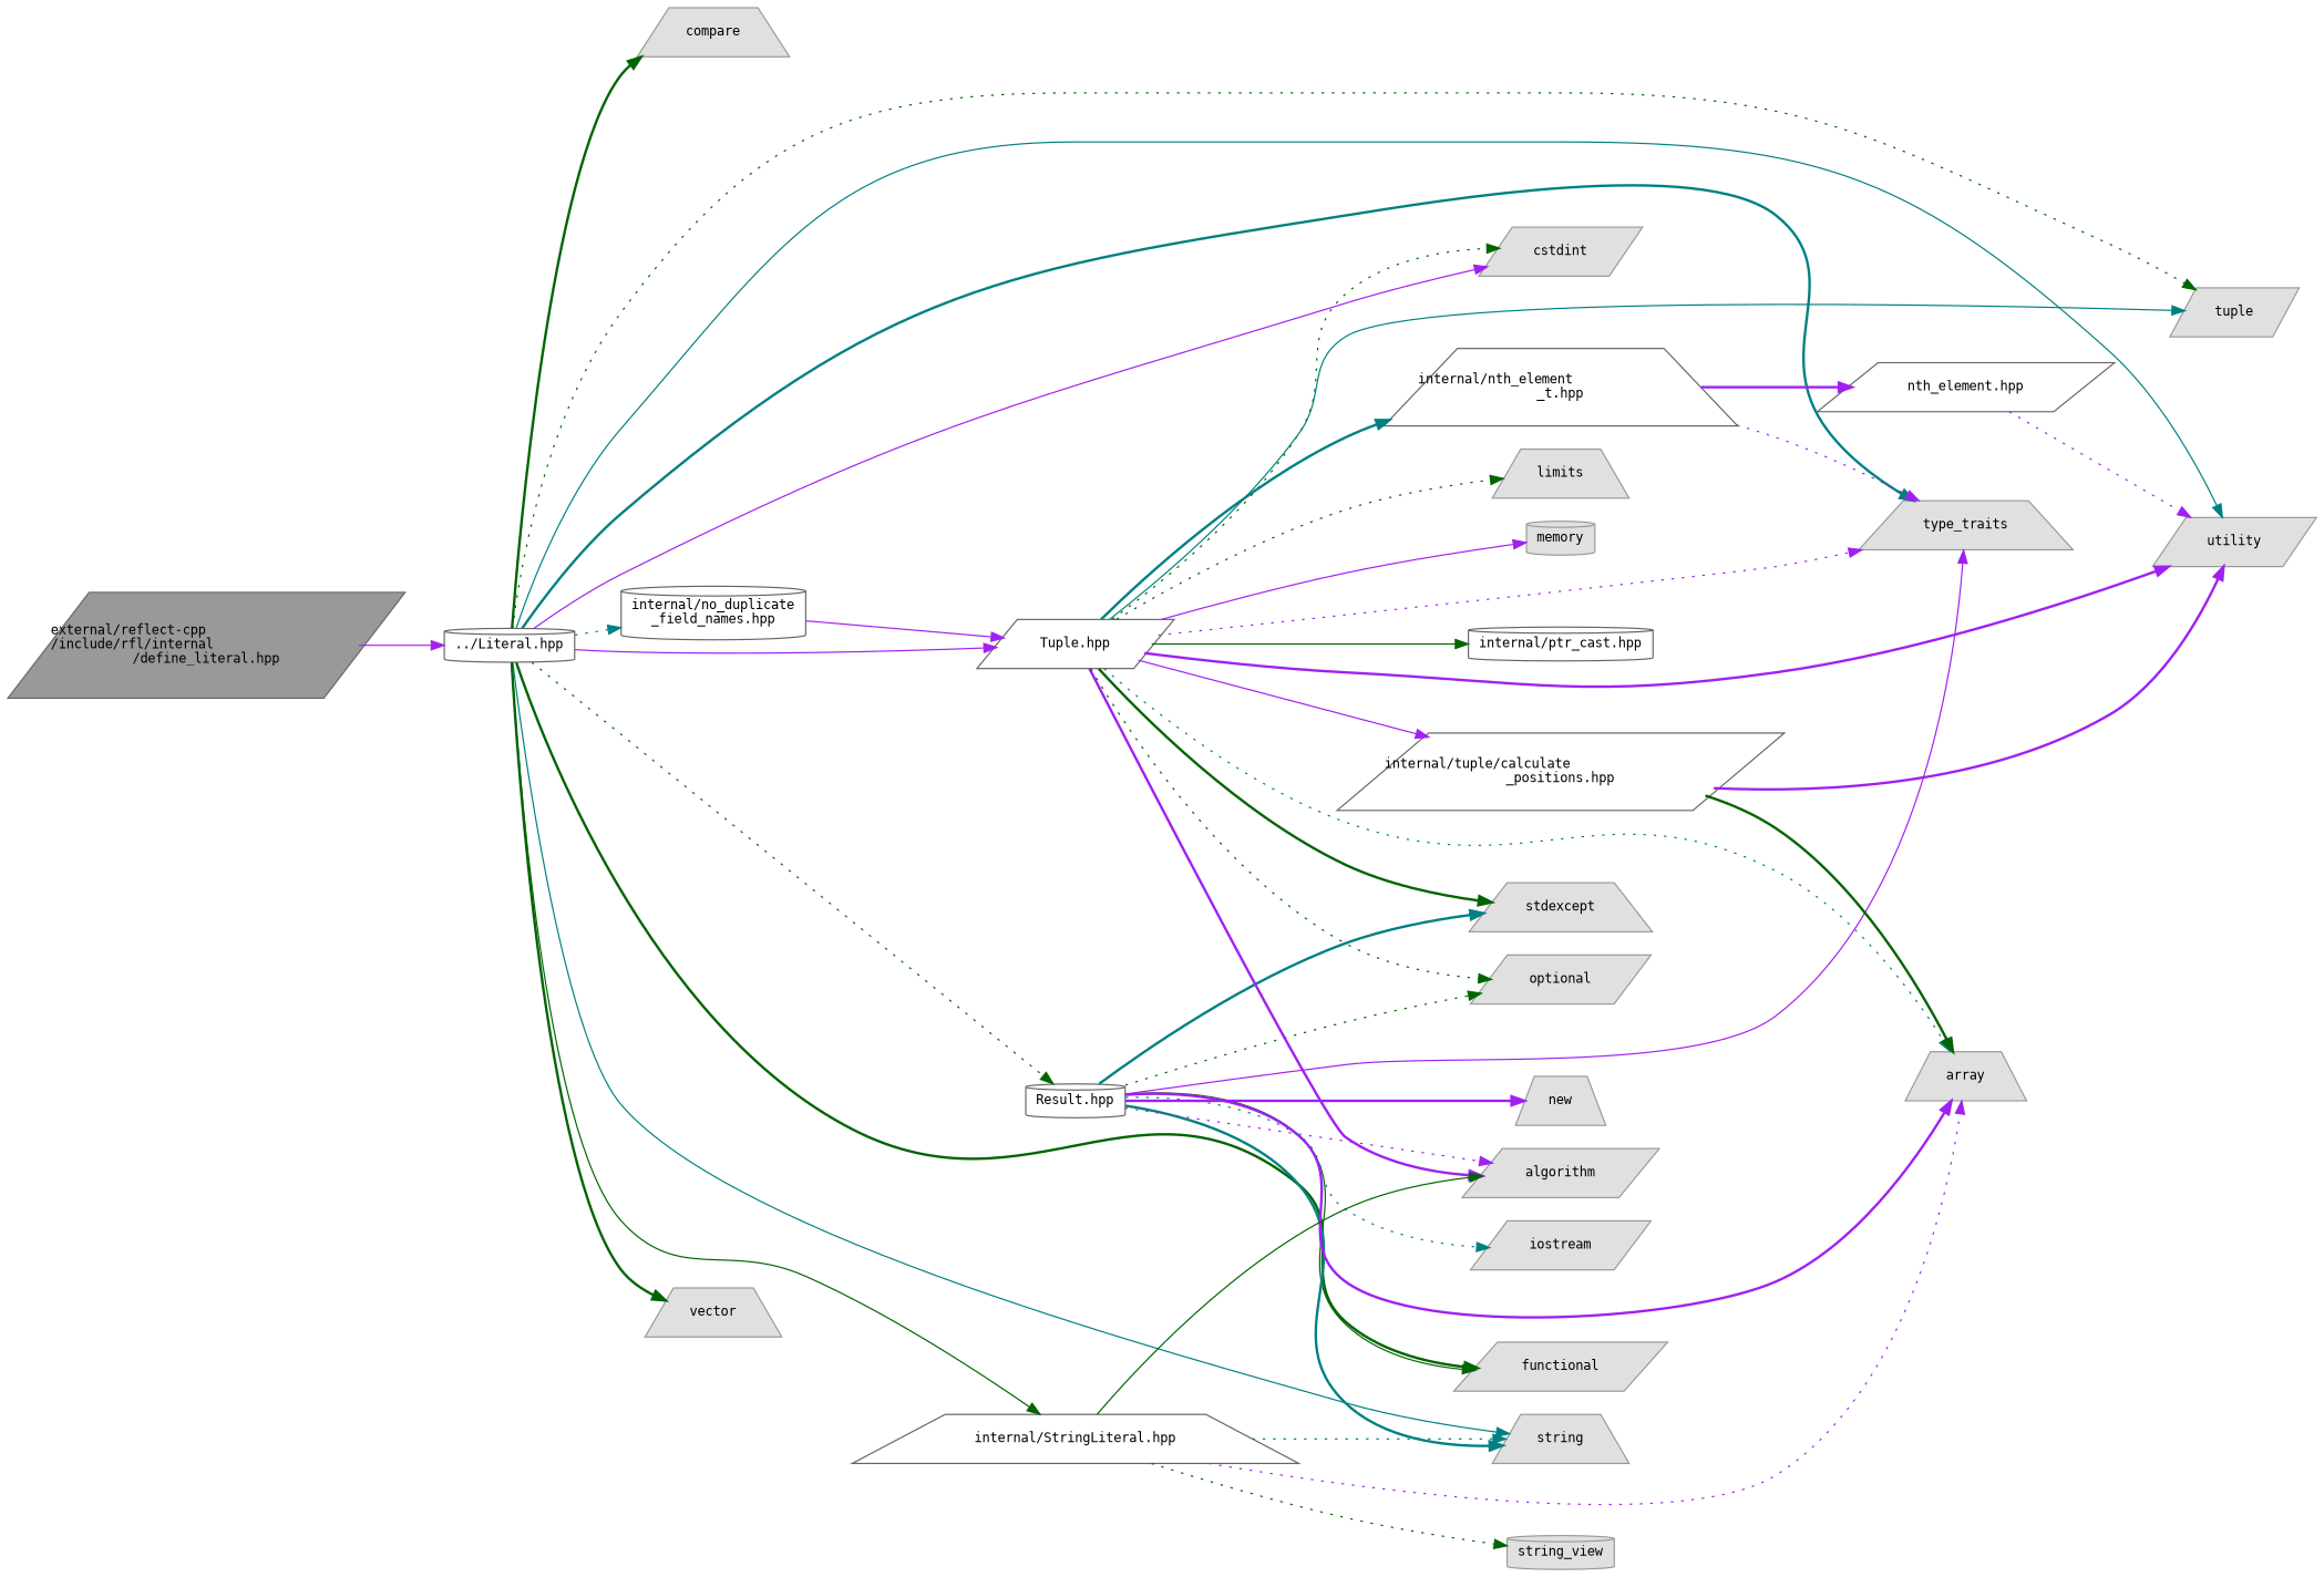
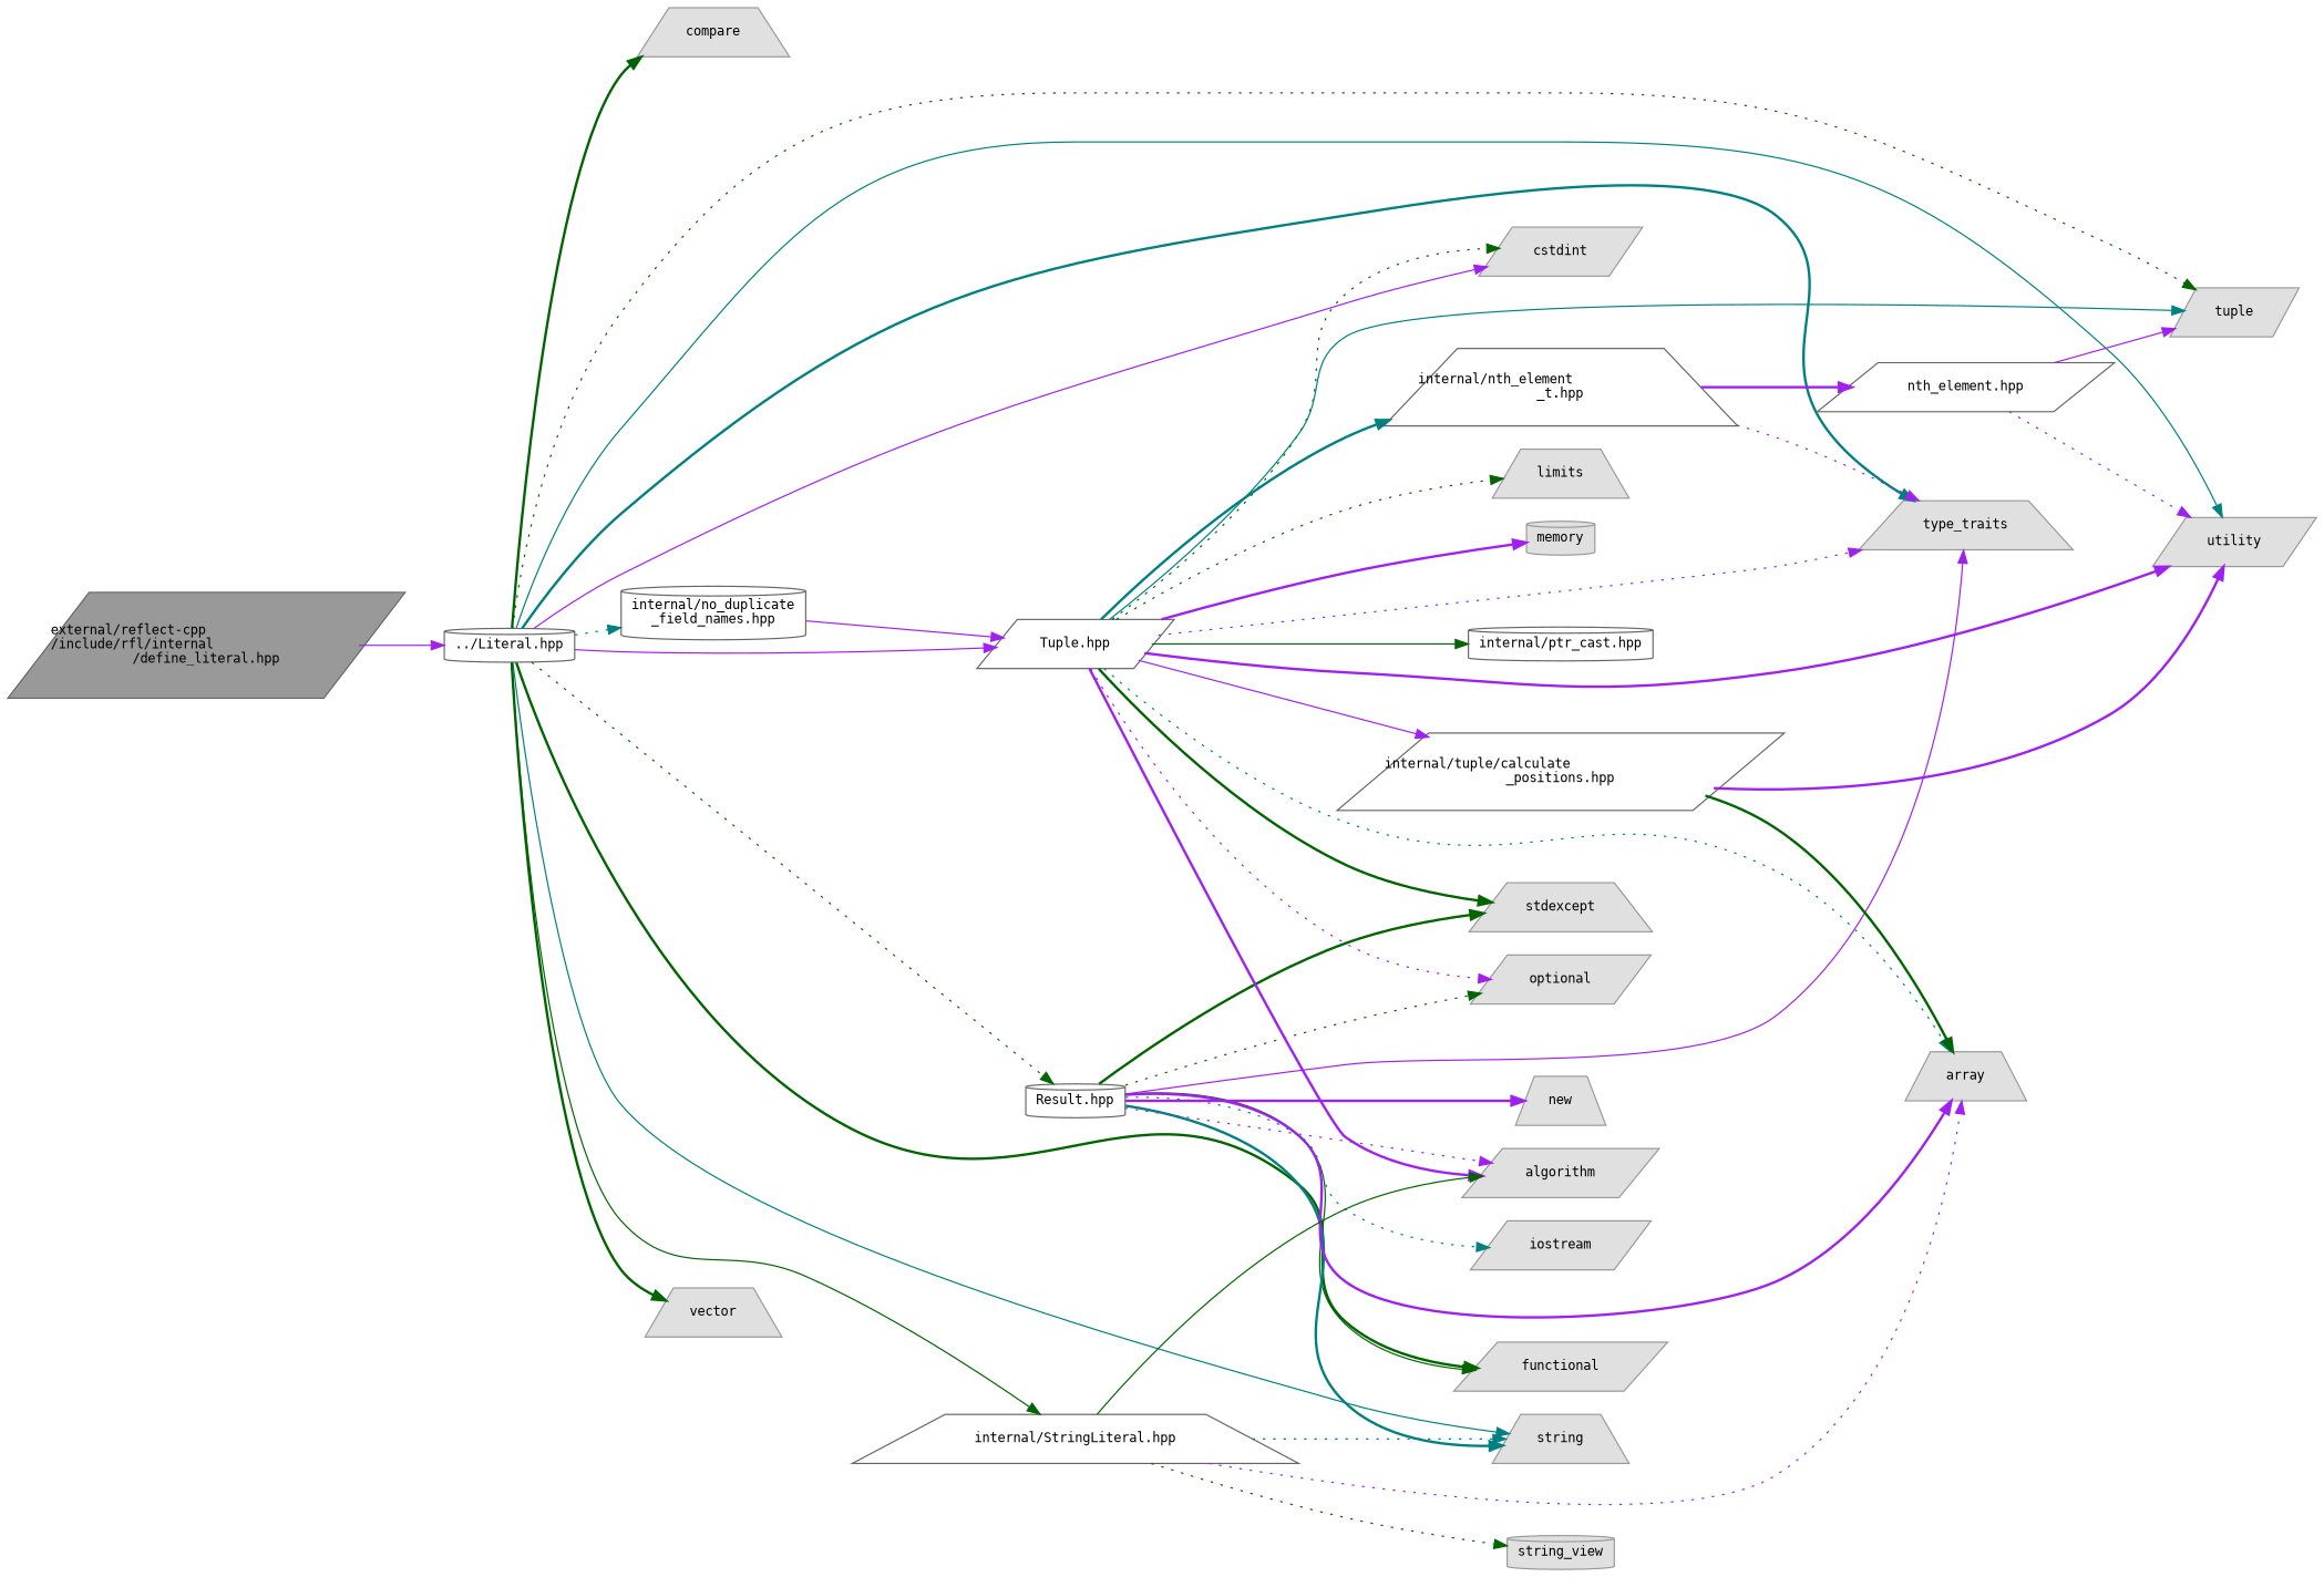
  digraph {
    fontname="DejaVu Sans Mono"
    rankdir=LR
    node [color=grey60 fillcolor="#E0E0E0" fontname="DejaVu Sans Mono" fontsize=10 shape=parallelogram style=filled]
    edge [color=purple fontname="DejaVu Sans Mono" fontsize=10 labelfontname=Helvetica labelfontsize=10 style=dotted]
    n1 [color=gray40 fillcolor=grey60 fontcolor=black height=0.2 label="external/reflect-cpp\l/include/rfl/internal\l/define_literal.hpp" width=0.4]
    n2 [color=grey40 fillcolor=white height=0.2 label="../Literal.hpp" shape=cylinder width=0.4]
    n3 [height=0.2 label=compare shape=trapezium width=0.4]
    n4 [height=0.2 label=cstdint width=0.4]
    n5 [height=0.2 label=functional width=0.4]
    n6 [height=0.2 label=string shape=trapezium width=0.4]
    n7 [height=0.2 label=tuple width=0.4]
    n8 [height=0.2 label=type_traits shape=trapezium width=0.4]
    n9 [height=0.2 label=utility width=0.4]
    n10 [height=0.2 label=vector shape=trapezium width=0.4]
    n11 [color=grey40 fillcolor=white height=0.2 label="Result.hpp" shape=cylinder width=0.4]
    n12 [color=grey40 fillcolor=white height=0.2 label="Tuple.hpp" width=0.4]
    n13 [color=grey40 fillcolor=white height=0.2 label="internal/StringLiteral.hpp" shape=trapezium width=0.4]
    n14 [color=grey40 fillcolor=white height=0.2 label="internal/no_duplicate\l_field_names.hpp" shape=cylinder width=0.4]
    n15 [height=0.2 label=algorithm width=0.4]
    n16 [height=0.2 label=array shape=trapezium width=0.4]
    n17 [height=0.2 label=iostream width=0.4]
    n18 [height=0.2 label=new shape=trapezium width=0.4]
    n19 [height=0.2 label=optional width=0.4]
    n20 [height=0.2 label=stdexcept shape=trapezium width=0.4]
    n21 [height=0.2 label=limits shape=trapezium width=0.4]
    n22 [height=0.2 label=memory shape=cylinder width=0.4]
    n23 [color=grey40 fillcolor=white height=0.2 label="internal/nth_element\l_t.hpp" shape=trapezium width=0.4]
    n24 [color=grey40 fillcolor=white height=0.2 label="internal/ptr_cast.hpp" shape=cylinder width=0.4]
    n25 [color=grey40 fillcolor=white height=0.2 label="internal/tuple/calculate\l_positions.hpp" width=0.4]
    n26 [height=0.2 label=string_view shape=cylinder width=0.4]
    n27 [color=grey40 fillcolor=white height=0.2 label="nth_element.hpp" width=0.4]
    n1 -> n2 [style=solid]
    n2 -> n3 [color=darkgreen style=bold]
    n2 -> n4 [style=solid]
    n2 -> n5 [color=darkgreen style=bold]
    n2 -> n6 [color=teal style=solid]
    n2 -> n7 [color=darkgreen]
    n2 -> n8 [color=teal style=bold]
    n2 -> n9 [color=teal style=solid]
    n2 -> n10 [color=darkgreen style=bold]
    n2 -> n11 [color=darkgreen]
    n2 -> n12 [style=solid]
    n2 -> n13 [color=darkgreen style=solid]
    n2 -> n14 [color=teal]
    n11 -> n5 [color=darkgreen style=solid]
    n11 -> n6 [color=teal style=bold]
    n11 -> n8 [style=solid]
    n11 -> n15
    n11 -> n16 [style=bold]
    n11 -> n17 [color=teal]
    n11 -> n18 [style=bold]
    n11 -> n19 [color=darkgreen]
-   n11 -> n20 [color=teal style=bold]
+   n11 -> n20 [color=darkgreen style=bold]
    n12 -> n4 [color=darkgreen]
    n12 -> n7 [color=teal style=solid]
    n12 -> n8
    n12 -> n9 [style=bold]
    n12 -> n15 [style=bold]
    n12 -> n16 [color=teal]
-   n12 -> n19 [color=darkgreen]
+   n12 -> n19
    n12 -> n20 [color=darkgreen style=bold]
    n12 -> n21 [color=darkgreen]
-   n12 -> n22 [style=solid]
+   n12 -> n22 [style=bold]
    n12 -> n23 [color=teal style=bold]
    n12 -> n24 [color=darkgreen style=solid]
    n12 -> n25 [style=solid]
    n13 -> n6 [color=teal]
    n13 -> n15 [color=darkgreen style=solid]
    n13 -> n16
    n13 -> n26 [color=darkgreen]
    n14 -> n12 [style=solid]
    n23 -> n8
    n23 -> n27 [style=bold]
    n25 -> n9 [style=bold]
    n25 -> n16 [color=darkgreen style=bold]
+   n27 -> n7 [style=solid]
    n27 -> n9
  }
